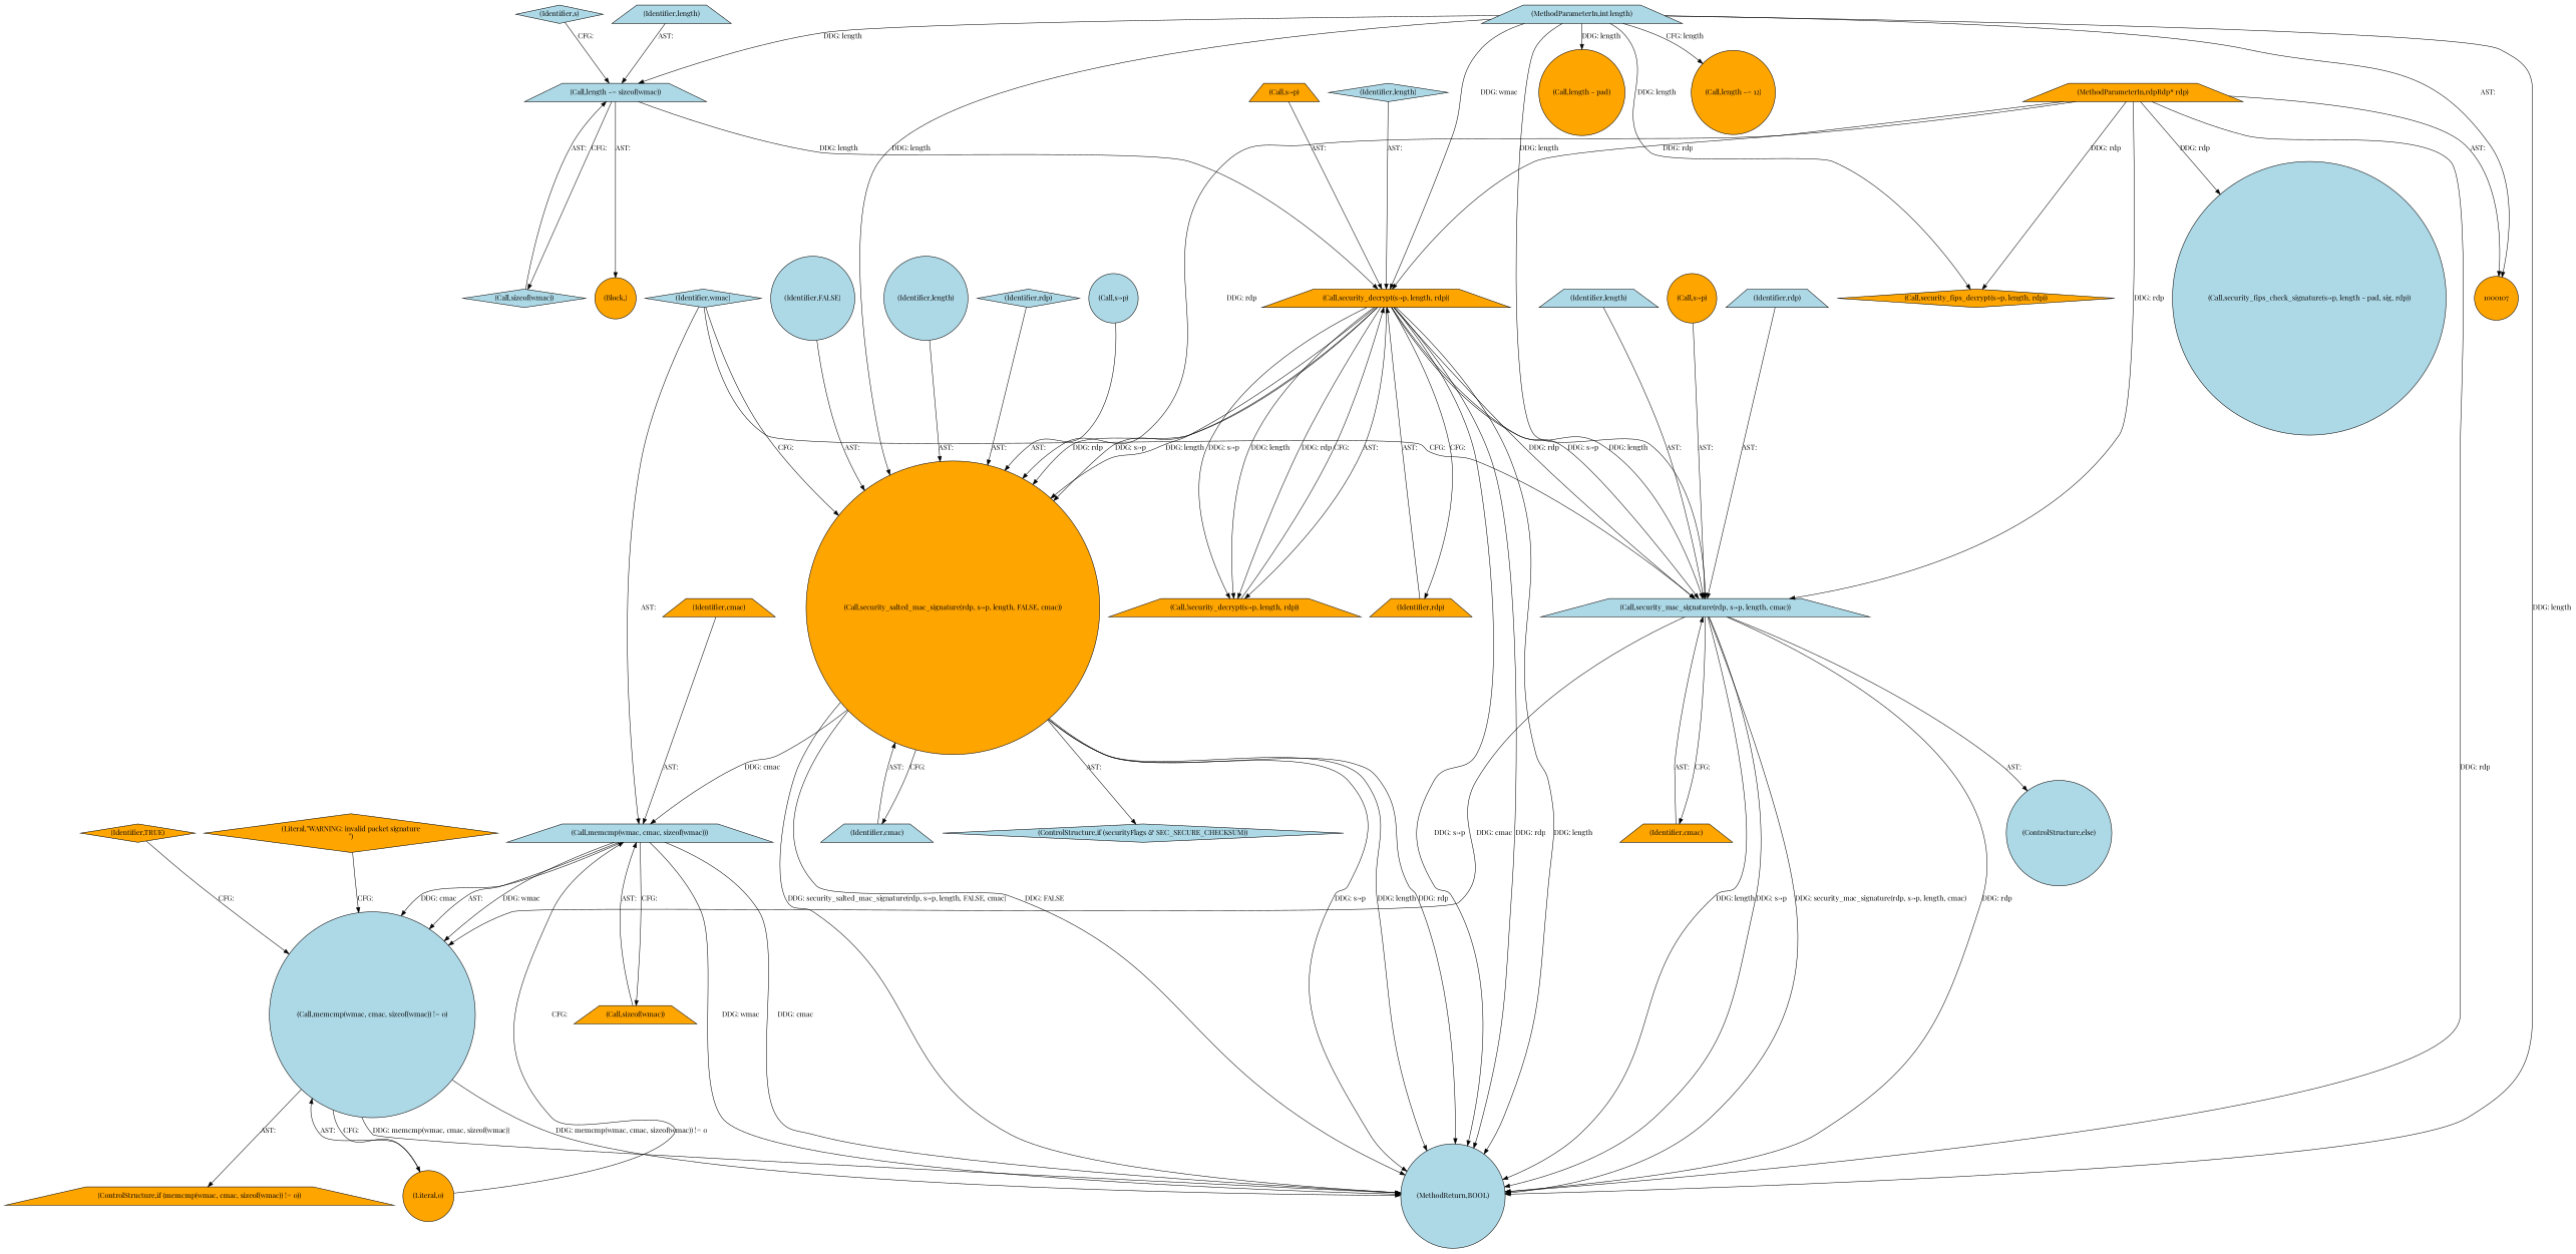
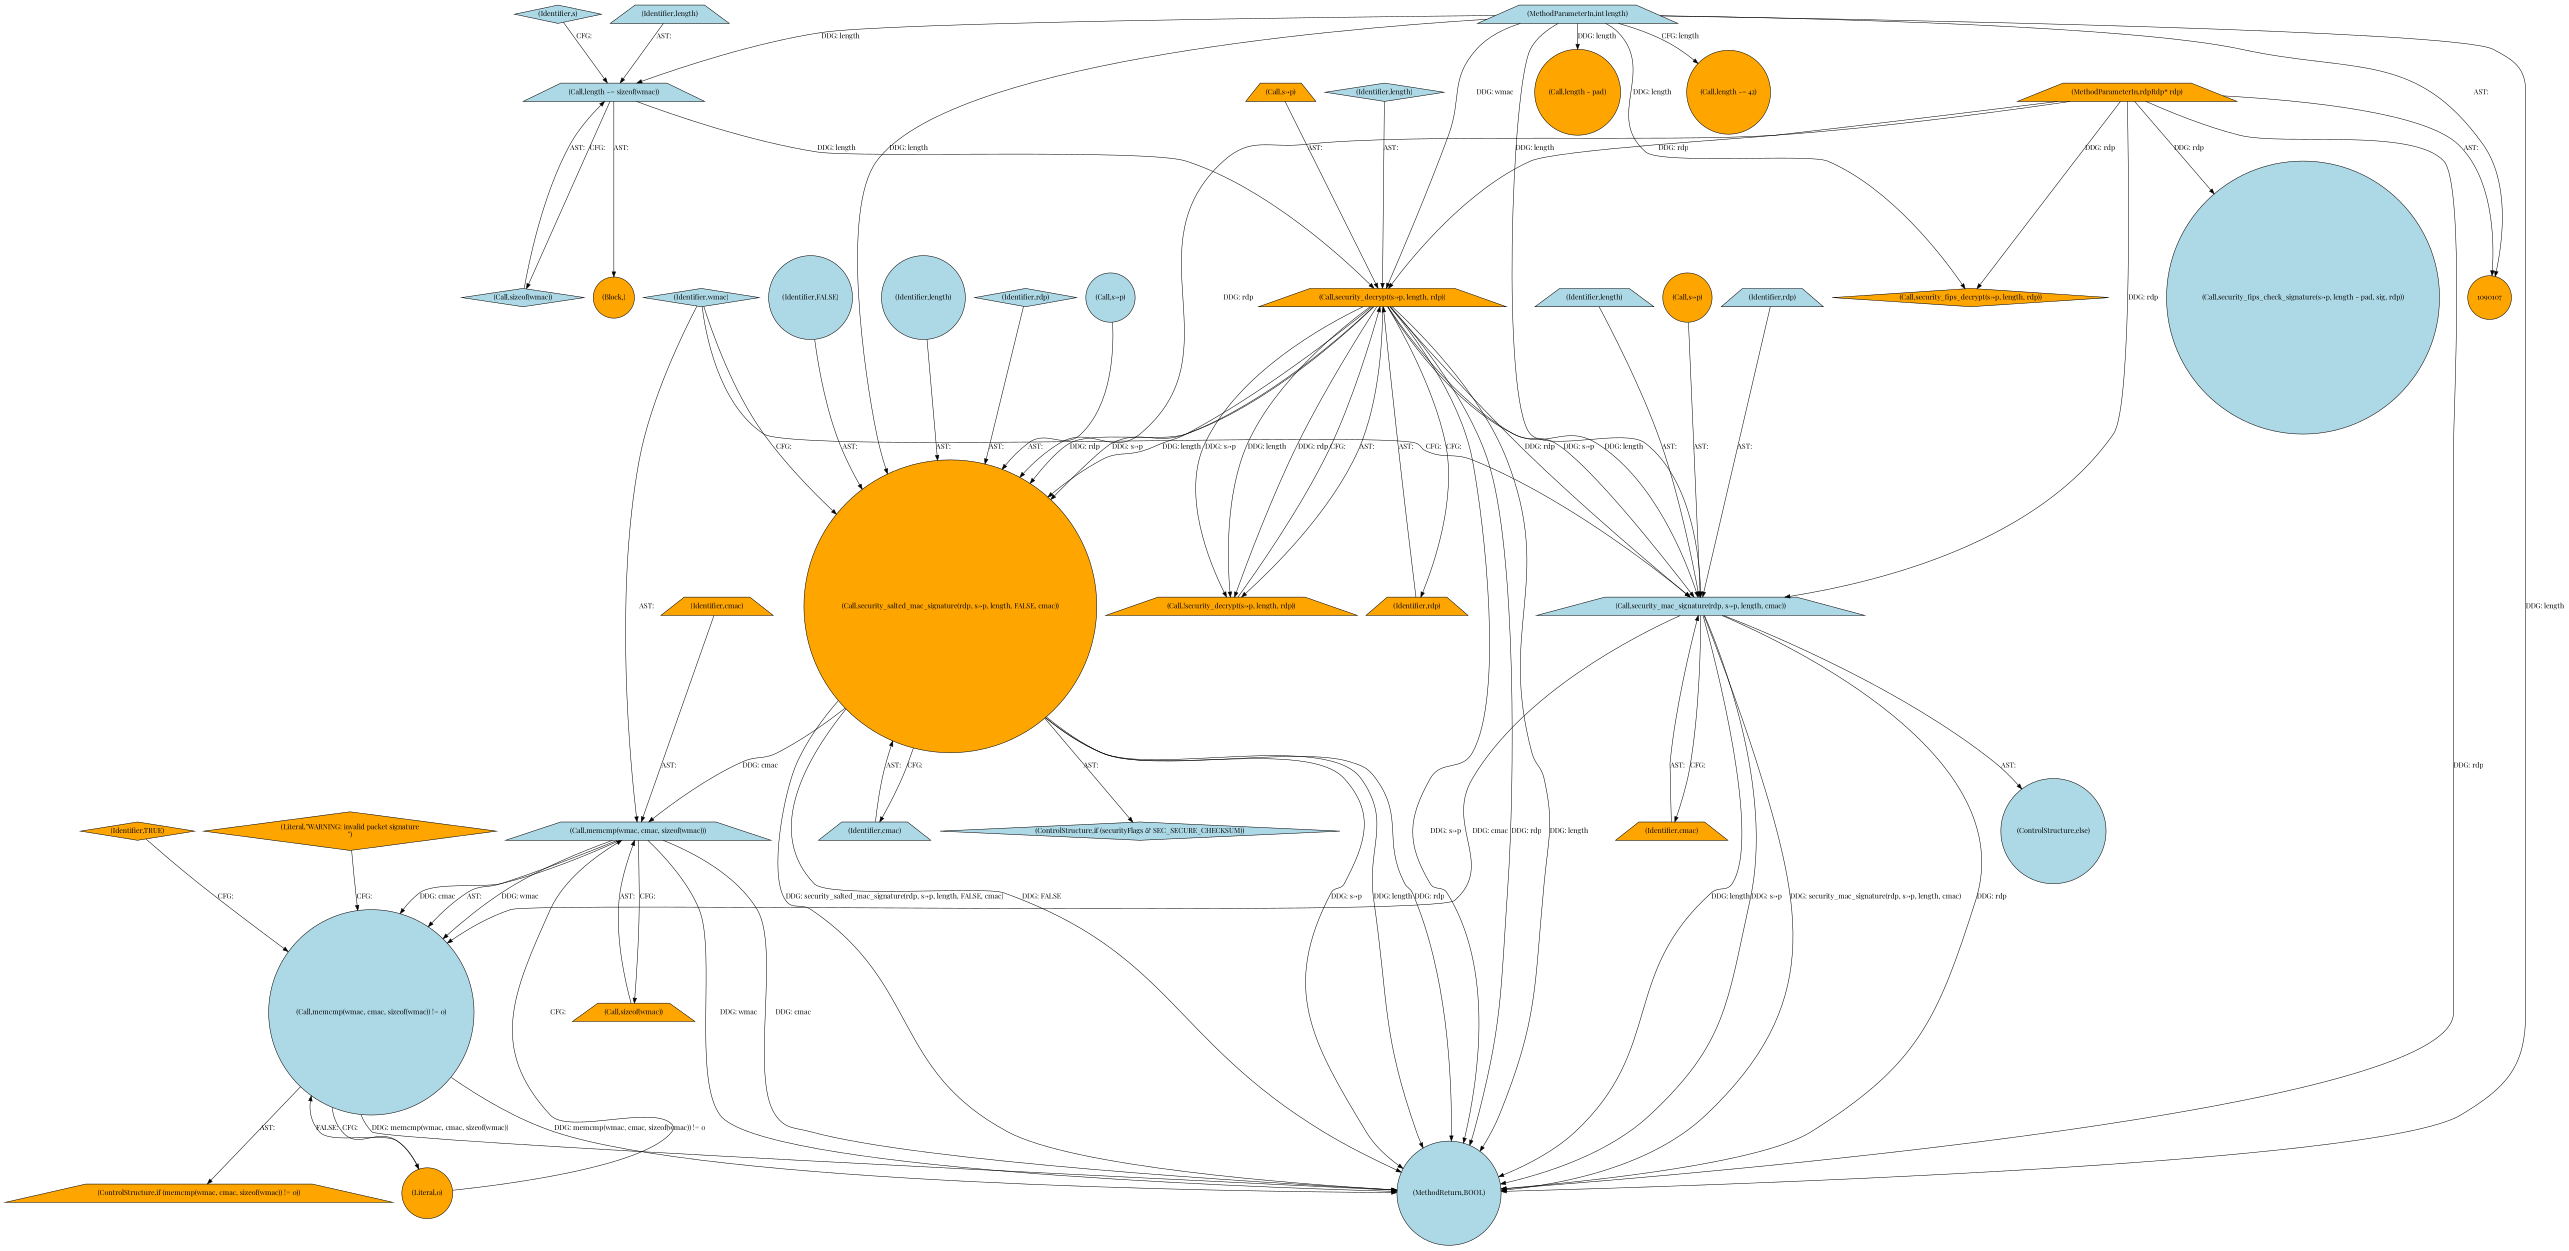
  digraph {
    fontname="Playfair Display"
    node [fillcolor=lightblue fontname="Playfair Display" shape=trapezium style=filled]
    edge [fontname="Playfair Display"]
    n1 [label="(Call,memcmp(wmac, cmac, sizeof(wmac)))"]
    n2 [label="(Call,memcmp(wmac, cmac, sizeof(wmac)) != 0)" shape=circle]
    n3 [fillcolor=orange label="(Call,sizeof(wmac))"]
    n4 [label="(MethodReturn,BOOL)" shape=circle]
    n5 [fillcolor=orange label="(ControlStructure,if (memcmp(wmac, cmac, sizeof(wmac)) != 0))"]
    n6 [fillcolor=orange label="(Literal,0)" shape=circle]
    n7 [label="(Call,security_mac_signature(rdp, s->p, length, cmac))"]
    n8 [label="(ControlStructure,else)" shape=circle]
    n9 [fillcolor=orange label="(Identifier,cmac)"]
    n10 [fillcolor=orange label="(Call,security_decrypt(s->p, length, rdp))"]
    n11 [fillcolor=orange label="(Call,security_salted_mac_signature(rdp, s->p, length, FALSE, cmac))" shape=circle]
    n12 [fillcolor=orange label="(Call,!security_decrypt(s->p, length, rdp))"]
    n13 [fillcolor=orange label="(Identifier,rdp)"]
    n14 [label="(Identifier,cmac)"]
    n15 [label="(ControlStructure,if (securityFlags & SEC_SECURE_CHECKSUM))" shape=diamond]
    n16 [label="(Call,length -= sizeof(wmac))"]
    n17 [label="(Call,sizeof(wmac))" shape=diamond]
    n18 [fillcolor=orange label="(Block,)" shape=circle]
    n19 [label="(MethodParameterIn,int length)"]
    n20 [fillcolor=orange label="(Call,length - pad)" shape=circle]
-   n21 [fillcolor=orange label="(Call,length -= 12)" shape=circle]
+   n21 [fillcolor=orange label="(Call,length -= 42)" shape=circle]
    n22 [fillcolor=orange label="(Call,security_fips_decrypt(s->p, length, rdp))" shape=diamond]
-   1000107 [fillcolor=orange shape=circle]
+   1000107 [fillcolor=orange shape=circle label=1090107]
    n24 [fillcolor=orange label="(MethodParameterIn,rdpRdp* rdp)"]
    n25 [label="(Call,security_fips_check_signature(s->p, length - pad, sig, rdp))" shape=circle]
    n26 [label="(Identifier,FALSE)" shape=circle]
    n27 [fillcolor=orange label="(Identifier,TRUE)" shape=diamond]
    n28 [label="(Identifier,s)" shape=diamond]
    n29 [label="(Identifier,length)" shape=circle]
    n30 [fillcolor=orange label="(Identifier,cmac)"]
    n31 [label="(Identifier,length)"]
    n32 [label="(Identifier,length)" shape=diamond]
    n33 [label="(Identifier,wmac)" shape=diamond]
    n34 [label="(Identifier,length)"]
    n35 [fillcolor=orange label="(Call,s->p)" shape=circle]
    n36 [label="(Identifier,rdp)" shape=diamond]
    n37 [label="(Identifier,rdp)"]
    n38 [fillcolor=orange label="(Literal,\"WARNING: invalid packet signature\n\")" shape=diamond]
    n39 [label="(Call,s->p)" shape=circle]
    n40 [fillcolor=orange label="(Call,s->p)"]
    n1 -> n2 [label="AST: "]
    n1 -> n2 [label="DDG: wmac"]
    n1 -> n2 [label="DDG: cmac"]
    n1 -> n3 [label="CFG: "]
    n1 -> n4 [label="DDG: wmac"]
    n1 -> n4 [label="DDG: cmac"]
    n2 -> n4 [label="DDG: memcmp(wmac, cmac, sizeof(wmac))"]
    n2 -> n4 [label="DDG: memcmp(wmac, cmac, sizeof(wmac)) != 0"]
    n2 -> n5 [label="AST: "]
    n2 -> n6 [label="CFG: "]
    n3 -> n1 [label="AST: "]
    n6 -> n1 [label="CFG: "]
-   n6 -> n2 [label="AST: "]
+   n6 -> n2 [label="FALSE: "]
    n7 -> n2 [label="DDG: cmac"]
    n7 -> n4 [label="DDG: rdp"]
    n7 -> n4 [label="DDG: length"]
    n7 -> n4 [label="DDG: s->p"]
    n7 -> n4 [label="DDG: security_mac_signature(rdp, s->p, length, cmac)"]
    n7 -> n8 [label="AST: "]
    n7 -> n9 [label="CFG: "]
    n9 -> n7 [label="AST: "]
    n10 -> n4 [label="DDG: s->p"]
    n10 -> n4 [label="DDG: rdp"]
    n10 -> n4 [label="DDG: length"]
    n10 -> n7 [label="DDG: rdp"]
    n10 -> n7 [label="DDG: s->p"]
    n10 -> n7 [label="DDG: length"]
    n10 -> n11 [label="DDG: rdp"]
    n10 -> n11 [label="DDG: s->p"]
    n10 -> n11 [label="DDG: length"]
    n10 -> n12 [label="AST: "]
    n10 -> n12 [label="DDG: s->p"]
    n10 -> n12 [label="DDG: length"]
    n10 -> n12 [label="DDG: rdp"]
    n10 -> n13 [label="CFG: "]
    n11 -> n1 [label="DDG: cmac"]
    n11 -> n4 [label="DDG: security_salted_mac_signature(rdp, s->p, length, FALSE, cmac)"]
    n11 -> n4 [label="DDG: FALSE"]
    n11 -> n4 [label="DDG: s->p"]
    n11 -> n4 [label="DDG: length"]
    n11 -> n4 [label="DDG: rdp"]
    n11 -> n14 [label="CFG: "]
    n11 -> n15 [label="AST: "]
    n12 -> n10 [label="CFG: "]
    n13 -> n10 [label="AST: "]
    n14 -> n11 [label="AST: "]
    n16 -> n10 [label="DDG: length"]
    n16 -> n17 [label="CFG: "]
    n16 -> n18 [label="AST: "]
    n17 -> n16 [label="AST: "]
    n19 -> n4 [label="DDG: length"]
    n19 -> n7 [label="DDG: length"]
    n19 -> n10 [label="DDG: wmac"]
    n19 -> n11 [label="DDG: length"]
    n19 -> n16 [label="DDG: length"]
    n19 -> n20 [label="DDG: length"]
    n19 -> n21 [label="CFG: length"]
    n19 -> n22 [label="DDG: length"]
    n19 -> 1000107 [label="AST: "]
    n24 -> n4 [label="DDG: rdp"]
    n24 -> n7 [label="DDG: rdp"]
    n24 -> n10 [label="DDG: rdp"]
    n24 -> n11 [label="DDG: rdp"]
    n24 -> n22 [label="DDG: rdp"]
    n24 -> 1000107 [label="AST: "]
    n24 -> n25 [label="DDG: rdp"]
    n26 -> n11 [label="AST: "]
    n27 -> n2 [label="CFG: "]
    n28 -> n16 [label="CFG: "]
    n29 -> n11 [label="AST: "]
    n30 -> n1 [label="AST: "]
    n31 -> n7 [label="AST: "]
    n32 -> n10 [label="AST: "]
    n33 -> n1 [label="AST: "]
    n33 -> n7 [label="CFG: "]
    n33 -> n11 [label="CFG: "]
    n34 -> n16 [label="AST: "]
    n35 -> n7 [label="AST: "]
    n36 -> n11 [label="AST: "]
    n37 -> n7 [label="AST: "]
    n38 -> n2 [label="CFG: "]
    n39 -> n11 [label="AST: "]
    n40 -> n10 [label="AST: "]
  }
